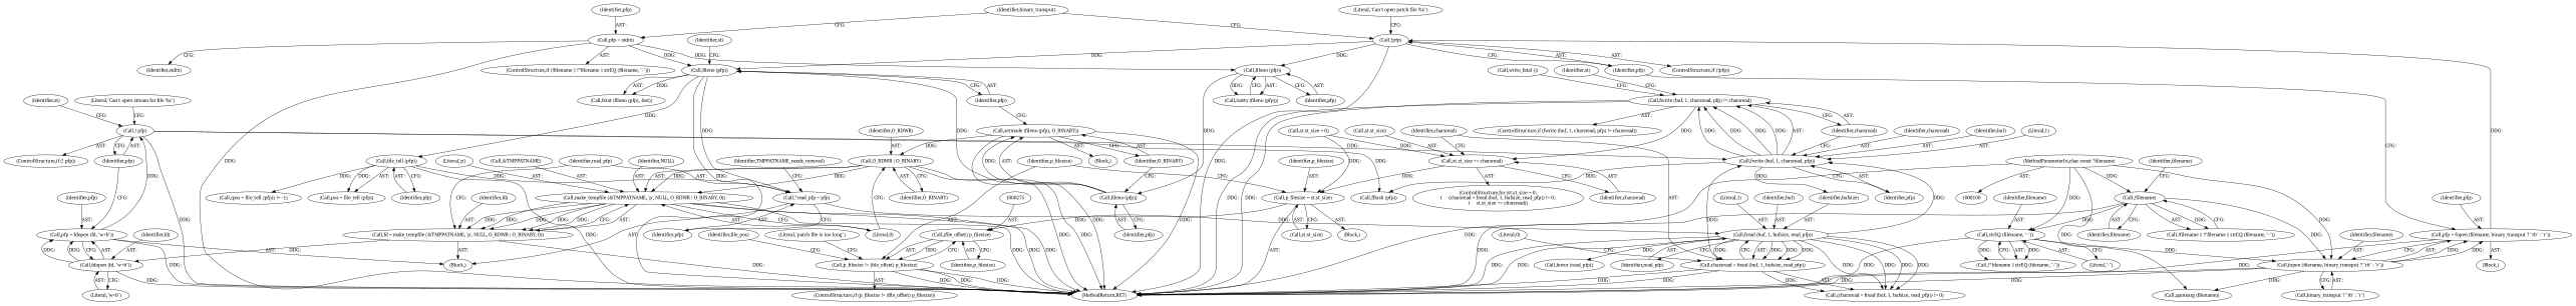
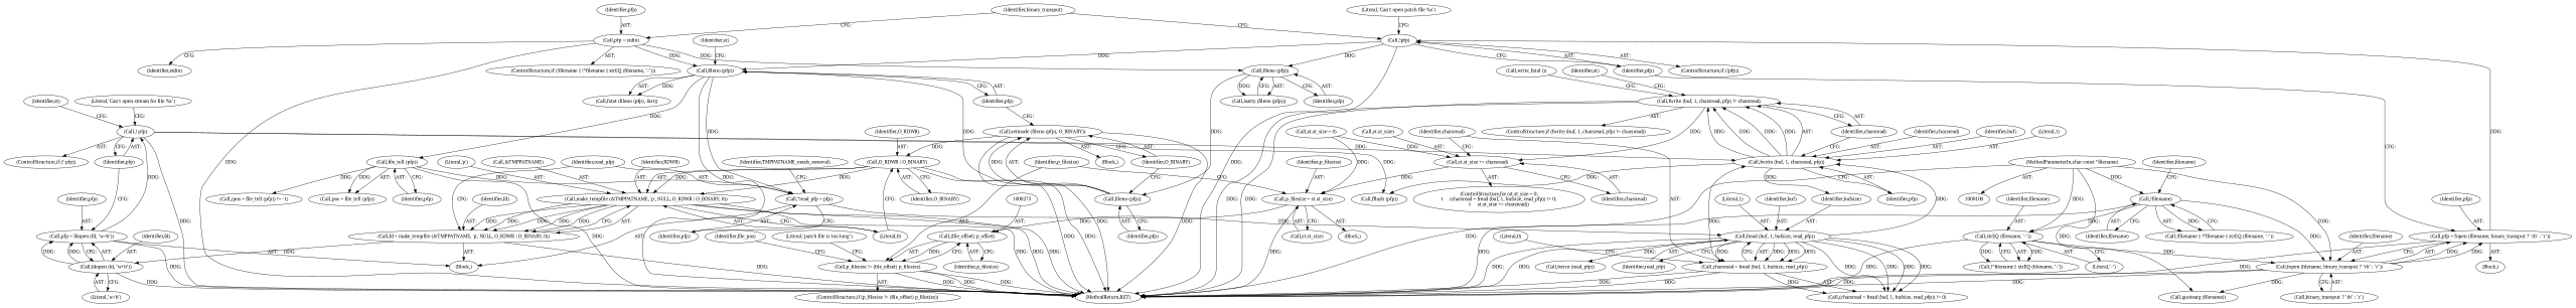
  digraph {
    fontname="PT Serif"
    node [fontname="PT Serif"]
    edge [fontname="PT Serif"]
    n1 [label="(Call,fwrite (buf, 1, charsread, pfp) != charsread)"]
    n2 [label="(Call,st.st_size += charsread)"]
    n3 [label="(Identifier,charsread)"]
    n4 [label="(MethodReturn,RET)"]
    n5 [label="(ControlStructure,if (fwrite (buf, 1, charsread, pfp) != charsread))"]
    n6 [label="(Call,p_filesize = st.st_size)"]
    n7 [label="(Identifier,charsread)"]
    n8 [label="(ControlStructure,for (st.st_size = 0;\n\t     (charsread = fread (buf, 1, bufsize, read_pfp)) != 0;\n\t     st.st_size += charsread))"]
    n9 [label="(Call,fwrite (buf, 1, charsread, pfp))"]
    n10 [label="(Identifier,pfp)"]
    n11 [label="(Call,fflush (pfp))"]
    n12 [label="(Identifier,bufsize)"]
    n13 [label="(Call,fread (buf, 1, bufsize, read_pfp))"]
    n14 [label="(Call,charsread = fread (buf, 1, bufsize, read_pfp))"]
    n15 [label="(Call,(charsread = fread (buf, 1, bufsize, read_pfp)) != 0)"]
    n16 [label="(Call,ferror (read_pfp))"]
    n17 [label="(Identifier,read_pfp)"]
    n18 [label="(Call,*read_pfp = pfp)"]
    n19 [label="(Block,)"]
    n20 [label="(Identifier,pfp)"]
    n21 [label="(Call,fileno (pfp))"]
    n22 [label="(Call,file_tell (pfp))"]
    n23 [label="(Identifier,pfp)"]
    n24 [label="(Call,fstat (fileno (pfp), &st))"]
    n25 [label="(Call,pos = file_tell (pfp))"]
    n26 [label="(Call,(pos = file_tell (pfp)) != -1)"]
    n27 [label="(Identifier,pfp)"]
    n28 [label="(Call,setmode (fileno (pfp), O_BINARY))"]
    n29 [label="(Call,fileno (pfp))"]
    n30 [label="(Identifier,pfp)"]
    n31 [label="(Call,O_RDWR | O_BINARY)"]
    n32 [label="(Block,)"]
    n33 [label="(Identifier,O_BINARY)"]
    n34 [label="(Call,fileno (pfp))"]
    n35 [label="(Call,isatty (fileno (pfp)))"]
    n36 [label="(Identifier,pfp)"]
    n37 [label="(Call,pfp = stdin)"]
    n38 [label="(ControlStructure,if (!filename || !*filename || strEQ (filename, \"-\")))"]
    n39 [label="(Identifier,stdin)"]
    n40 [label="(Call,!pfp)"]
    n41 [label="(ControlStructure,if (!pfp))"]
    n42 [label="(Identifier,pfp)"]
    n43 [label="(Call,pfp = fopen (filename, binary_transput ? \"rb\" : \"r\"))"]
    n44 [label="(Call,fopen (filename, binary_transput ? \"rb\" : \"r\"))"]
    n45 [label="(Block,)"]
    n46 [label="(Call,binary_transput ? \"rb\" : \"r\")"]
    n47 [label="(Call,quotearg (filename))"]
    n48 [label="(Call,strEQ (filename, \"-\"))"]
    n49 [label="(Literal,\"-\")"]
    n50 [label="(Call,!*filename || strEQ (filename, \"-\"))"]
    n51 [label="(Call,!filename)"]
    n52 [label="(Call,!filename || !*filename || strEQ (filename, \"-\"))"]
    n53 [label="(Identifier,filename)"]
    n54 [label="(MethodParameterIn,char const *filename)"]
    1000100
    n56 [label="(Call,! pfp)"]
    n57 [label="(Identifier,pfp)"]
    n58 [label="(ControlStructure,if (! pfp))"]
    n59 [label="(Call,pfp = fdopen (fd, \"w+b\"))"]
    n60 [label="(Call,fdopen (fd, \"w+b\"))"]
    n61 [label="(Literal,\"w+b\")"]
    n62 [label="(Call,fd = make_tempfile (&TMPPATNAME, 'p', NULL, O_RDWR | O_BINARY, 0))"]
    n63 [label="(Call,make_tempfile (&TMPPATNAME, 'p', NULL, O_RDWR | O_BINARY, 0))"]
    n64 [label="(Literal,0)"]
    n65 [label="(Identifier,O_BINARY)"]
-   n66 [label="(Call,(file_offset) p_filesize)"]
+   n66 [label="(Call,(file_offset) p_offset)"]
    n67 [label="(Call,st.st_size)"]
    n68 [label="(Block,)"]
    n69 [label="(Call,p_filesize != (file_offset) p_filesize)"]
    n70 [label="(Identifier,p_filesize)"]
    n71 [label="(ControlStructure,if (p_filesize != (file_offset) p_filesize))"]
    n72 [label="(Identifier,p_filesize)"]
    n73 [label="(Literal,'p')"]
    n74 [label="(Identifier,filename)"]
    n75 [label="(Identifier,TMPPATNAME_needs_removal)"]
    n76 [label="(Call,&TMPPATNAME)"]
    n77 [label="(Identifier,pfp)"]
    n78 [label="(Identifier,filename)"]
    n79 [label="(Literal,0)"]
    n80 [label="(Identifier,st)"]
    n81 [label="(Identifier,file_pos)"]
    n82 [label="(Call,write_fatal ())"]
    n83 [label="(Identifier,pfp)"]
    n84 [label="(Identifier,buf)"]
    n85 [label="(Literal,\"Can't open patch file %s\")"]
    n86 [label="(Identifier,fd)"]
    n87 [label="(Identifier,p_filesize)"]
    n88 [label="(Identifier,st)"]
    n89 [label="(Identifier,charsread)"]
    n90 [label="(Literal,\"Can't open stream for file %s\")"]
    n91 [label="(Identifier,buf)"]
    n92 [label="(Literal,\"patch file is too long\")"]
    n93 [label="(Identifier,pfp)"]
    n94 [label="(Identifier,st)"]
    n95 [label="(Identifier,fd)"]
    n96 [label="(Identifier,charsread)"]
    n97 [label="(Call,st.st_size = 0)"]
    n98 [label="(Call,st.st_size)"]
    n99 [label="(Literal,1)"]
    n100 [label="(Identifier,read_pfp)"]
-   n101 [label="(Identifier,NULL)"]
+   n101 [label="(Identifier,RDWR)"]
    n102 [label="(Identifier,filename)"]
    n103 [label="(Identifier,binary_transput)"]
    n104 [label="(Literal,1)"]
    n105 [label="(Identifier,O_RDWR)"]
    1000275
    n1 -> n2 [label="DDG: "]
    n1 -> n3 [label="CFG: "]
    n1 -> n4 [label="DDG: "]
    n1 -> n4 [label="DDG: "]
    n1 -> n5 [label="AST: "]
    n2 -> n6 [label="DDG: "]
    n2 -> n7 [label="CFG: "]
    n2 -> n8 [label="AST: "]
    n3 -> n1 [label="AST: "]
    n3 -> n9 [label="CFG: "]
-   n6 -> n4 [label="AST: "]
+   n6 -> n4 [label="DDG: "]
    n6 -> n66 [label="DDG: "]
    n6 -> n67 [label="CFG: "]
    n6 -> n68 [label="AST: "]
    n7 -> n2 [label="AST: "]
    n9 -> n1 [label="AST: "]
    n9 -> n1 [label="DDG: "]
    n9 -> n1 [label="DDG: "]
    n9 -> n1 [label="DDG: "]
    n9 -> n1 [label="DDG: "]
    n9 -> n10 [label="CFG: "]
    n9 -> n11 [label="DDG: "]
    n9 -> n12 [label="DDG: "]
    n10 -> n9 [label="AST: "]
    n12 -> n13 [label="AST: "]
    n13 -> n4 [label="DDG: "]
    n13 -> n4 [label="DDG: "]
    n13 -> n9 [label="DDG: "]
    n13 -> n14 [label="AST: "]
    n13 -> n14 [label="DDG: "]
    n13 -> n14 [label="DDG: "]
    n13 -> n14 [label="DDG: "]
    n13 -> n14 [label="DDG: "]
    n13 -> n15 [label="DDG: "]
    n13 -> n15 [label="DDG: "]
    n13 -> n15 [label="DDG: "]
    n13 -> n15 [label="DDG: "]
    n13 -> n16 [label="DDG: "]
    n13 -> n17 [label="CFG: "]
    n14 -> n4 [label="DDG: "]
    n14 -> n4 [label="DDG: "]
    n14 -> n9 [label="DDG: "]
    n14 -> n13 [label="CFG: "]
    n14 -> n15 [label="AST: "]
    n14 -> n15 [label="DDG: "]
    n17 -> n13 [label="AST: "]
    n18 -> n13 [label="DDG: "]
    n18 -> n19 [label="AST: "]
    n18 -> n20 [label="CFG: "]
    n20 -> n18 [label="AST: "]
    n21 -> n4 [label="DDG: "]
    n21 -> n18 [label="DDG: "]
    n21 -> n22 [label="DDG: "]
    n21 -> n23 [label="CFG: "]
    n21 -> n24 [label="AST: "]
    n21 -> n24 [label="DDG: "]
    n22 -> n4 [label="DDG: "]
    n22 -> n18 [label="DDG: "]
    n22 -> n25 [label="AST: "]
    n22 -> n25 [label="DDG: "]
    n22 -> n26 [label="DDG: "]
    n22 -> n27 [label="CFG: "]
    n23 -> n21 [label="AST: "]
    n23 -> n28 [label="CFG: "]
    n27 -> n22 [label="AST: "]
    n28 -> n4 [label="DDG: "]
    n28 -> n4 [label="DDG: "]
    n28 -> n31 [label="DDG: "]
    n28 -> n32 [label="AST: "]
    n28 -> n33 [label="CFG: "]
    n29 -> n21 [label="DDG: "]
    n29 -> n28 [label="AST: "]
    n29 -> n28 [label="DDG: "]
    n29 -> n30 [label="CFG: "]
    n30 -> n29 [label="AST: "]
    n31 -> n4 [label="DDG: "]
    n31 -> n4 [label="DDG: "]
    n31 -> n63 [label="AST: "]
    n31 -> n63 [label="DDG: "]
    n31 -> n63 [label="DDG: "]
    n31 -> n65 [label="CFG: "]
    n33 -> n28 [label="AST: "]
    n33 -> n29 [label="CFG: "]
    n34 -> n29 [label="DDG: "]
    n34 -> n35 [label="AST: "]
    n34 -> n35 [label="DDG: "]
    n34 -> n36 [label="CFG: "]
    n35 -> n34 [label="CFG: "]
    n36 -> n34 [label="AST: "]
    n37 -> n4 [label="DDG: "]
    n37 -> n21 [label="DDG: "]
    n37 -> n34 [label="DDG: "]
    n37 -> n38 [label="AST: "]
    n37 -> n39 [label="CFG: "]
    n40 -> n4 [label="DDG: "]
    n40 -> n21 [label="DDG: "]
    n40 -> n34 [label="DDG: "]
    n40 -> n41 [label="AST: "]
    n40 -> n42 [label="CFG: "]
    n42 -> n40 [label="AST: "]
    n42 -> n43 [label="CFG: "]
    n43 -> n4 [label="DDG: "]
    n43 -> n40 [label="DDG: "]
    n43 -> n44 [label="CFG: "]
    n43 -> n45 [label="AST: "]
    n44 -> n4 [label="DDG: "]
    n44 -> n4 [label="DDG: "]
    n44 -> n43 [label="AST: "]
    n44 -> n43 [label="DDG: "]
    n44 -> n43 [label="DDG: "]
    n44 -> n46 [label="CFG: "]
    n44 -> n47 [label="DDG: "]
    n46 -> n44 [label="AST: "]
    n48 -> n4 [label="DDG: "]
    n48 -> n44 [label="DDG: "]
    n48 -> n49 [label="CFG: "]
    n48 -> n50 [label="AST: "]
    n48 -> n50 [label="DDG: "]
    n48 -> n50 [label="DDG: "]
    n49 -> n48 [label="AST: "]
    n50 -> n48 [label="CFG: "]
    n51 -> n4 [label="DDG: "]
    n51 -> n44 [label="DDG: "]
    n51 -> n48 [label="DDG: "]
    n51 -> n52 [label="AST: "]
    n51 -> n52 [label="DDG: "]
    n51 -> n53 [label="CFG: "]
    n52 -> n51 [label="CFG: "]
    n53 -> n51 [label="AST: "]
    n54 -> n4 [label="DDG: "]
    n54 -> n44 [label="DDG: "]
    n54 -> n47 [label="DDG: "]
    n54 -> n48 [label="DDG: "]
    n54 -> n51 [label="DDG: "]
    n54 -> 1000100 [label="AST: "]
    n56 -> n4 [label="DDG: "]
    n56 -> n9 [label="DDG: "]
    n56 -> n11 [label="DDG: "]
    n56 -> n57 [label="CFG: "]
    n56 -> n58 [label="AST: "]
    n57 -> n56 [label="AST: "]
    n57 -> n59 [label="CFG: "]
    n59 -> n4 [label="DDG: "]
    n59 -> n19 [label="AST: "]
    n59 -> n56 [label="DDG: "]
    n59 -> n60 [label="CFG: "]
    n60 -> n4 [label="DDG: "]
    n60 -> n59 [label="AST: "]
    n60 -> n59 [label="DDG: "]
    n60 -> n59 [label="DDG: "]
    n60 -> n61 [label="CFG: "]
    n61 -> n60 [label="AST: "]
    n62 -> n4 [label="DDG: "]
    n62 -> n19 [label="AST: "]
    n62 -> n60 [label="DDG: "]
    n62 -> n63 [label="CFG: "]
    n63 -> n4 [label="DDG: "]
    n63 -> n4 [label="DDG: "]
    n63 -> n4 [label="DDG: "]
    n63 -> n62 [label="AST: "]
    n63 -> n62 [label="DDG: "]
    n63 -> n62 [label="DDG: "]
    n63 -> n62 [label="DDG: "]
    n63 -> n62 [label="DDG: "]
    n63 -> n62 [label="DDG: "]
    n63 -> n64 [label="CFG: "]
    n64 -> n31 [label="CFG: "]
    n64 -> n63 [label="AST: "]
    n65 -> n31 [label="AST: "]
    n66 -> n69 [label="AST: "]
    n66 -> n69 [label="DDG: "]
    n66 -> n70 [label="CFG: "]
    n67 -> n6 [label="AST: "]
    n69 -> n4 [label="DDG: "]
    n69 -> n4 [label="DDG: "]
    n69 -> n4 [label="DDG: "]
    n69 -> n66 [label="CFG: "]
    n69 -> n71 [label="AST: "]
    n70 -> n66 [label="AST: "]
    n72 -> n6 [label="CFG: "]
    n72 -> n69 [label="AST: "]
    n73 -> n63 [label="AST: "]
    n74 -> n51 [label="CFG: "]
    n75 -> n18 [label="CFG: "]
    n76 -> n63 [label="AST: "]
    n77 -> n59 [label="AST: "]
    n78 -> n44 [label="AST: "]
    n79 -> n14 [label="CFG: "]
    n80 -> n1 [label="CFG: "]
    n81 -> n69 [label="CFG: "]
    n82 -> n1 [label="CFG: "]
    n83 -> n37 [label="AST: "]
    n84 -> n13 [label="AST: "]
    n85 -> n40 [label="CFG: "]
    n86 -> n60 [label="AST: "]
    n87 -> n6 [label="AST: "]
    n88 -> n56 [label="CFG: "]
    n89 -> n9 [label="AST: "]
    n90 -> n56 [label="CFG: "]
    n91 -> n9 [label="AST: "]
    n92 -> n69 [label="CFG: "]
    n93 -> n43 [label="AST: "]
    n94 -> n21 [label="CFG: "]
    n95 -> n62 [label="AST: "]
    n96 -> n2 [label="CFG: "]
    n96 -> n14 [label="AST: "]
    n97 -> n2 [label="DDG: "]
    n97 -> n6 [label="DDG: "]
    n98 -> n2 [label="AST: "]
    n99 -> n9 [label="AST: "]
    n100 -> n18 [label="AST: "]
    n100 -> n62 [label="CFG: "]
    n101 -> n63 [label="AST: "]
    n102 -> n48 [label="AST: "]
    n103 -> n37 [label="CFG: "]
    n103 -> n40 [label="CFG: "]
    n104 -> n13 [label="AST: "]
    n105 -> n31 [label="AST: "]
    1000275 -> n66 [label="AST: "]
  }
